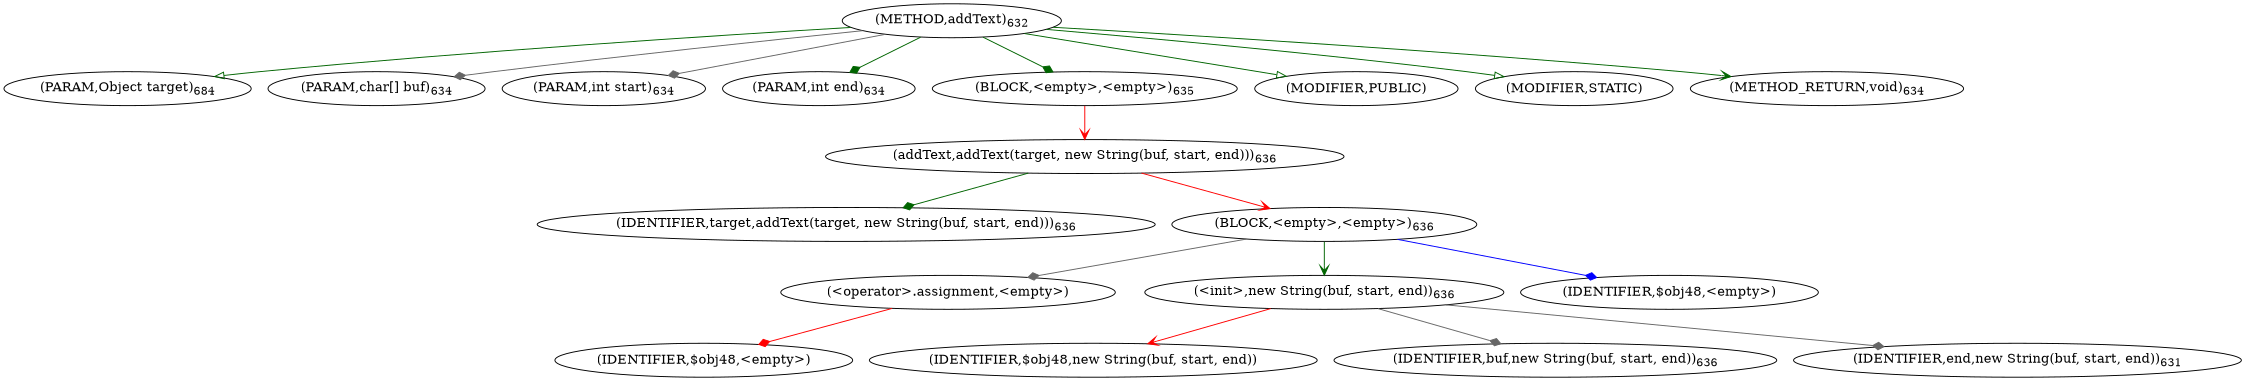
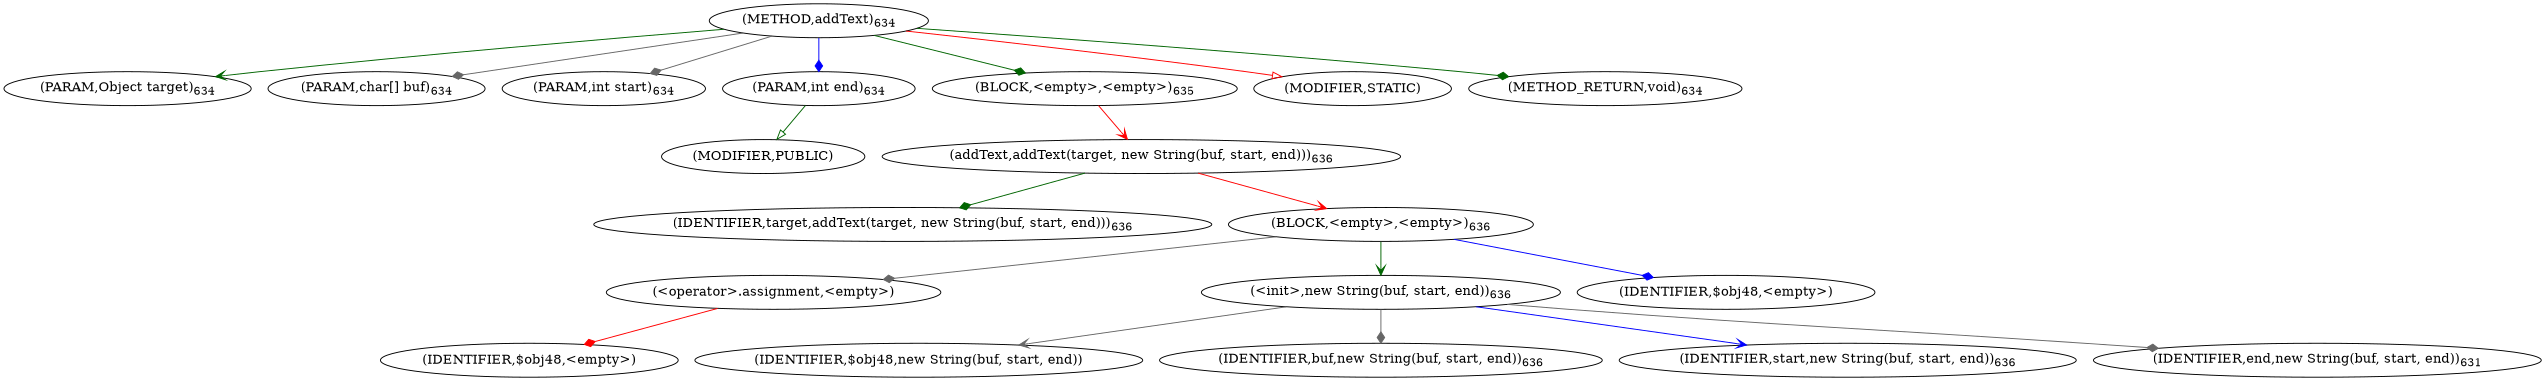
  digraph {
    edge [arrowhead=diamond color=darkgreen]
-   n1 [label=<(METHOD,addText)<SUB>632</SUB>>]
-   n2 [label=<(PARAM,Object target)<SUB>684</SUB>>]
+   n1 [label=<(METHOD,addText)<SUB>634</SUB>>]
+   n2 [label=<(PARAM,Object target)<SUB>634</SUB>>]
    n3 [label=<(PARAM,char[] buf)<SUB>634</SUB>>]
    n4 [label=<(PARAM,int start)<SUB>634</SUB>>]
    n5 [label=<(PARAM,int end)<SUB>634</SUB>>]
    n6 [label=<(BLOCK,&lt;empty&gt;,&lt;empty&gt;)<SUB>635</SUB>>]
    n7 [label=<(MODIFIER,PUBLIC)>]
    n8 [label=<(MODIFIER,STATIC)>]
    n9 [label=<(METHOD_RETURN,void)<SUB>634</SUB>>]
    n10 [label=<(addText,addText(target, new String(buf, start, end)))<SUB>636</SUB>>]
    n11 [label=<(IDENTIFIER,target,addText(target, new String(buf, start, end)))<SUB>636</SUB>>]
    n12 [label=<(BLOCK,&lt;empty&gt;,&lt;empty&gt;)<SUB>636</SUB>>]
    n13 [label=<(&lt;operator&gt;.assignment,&lt;empty&gt;)>]
    n14 [label=<(&lt;init&gt;,new String(buf, start, end))<SUB>636</SUB>>]
    n15 [label=<(IDENTIFIER,$obj48,&lt;empty&gt;)>]
    n16 [label=<(IDENTIFIER,$obj48,&lt;empty&gt;)>]
    n17 [label=<(IDENTIFIER,$obj48,new String(buf, start, end))>]
    n18 [label=<(IDENTIFIER,buf,new String(buf, start, end))<SUB>636</SUB>>]
+   n19 [label=<(IDENTIFIER,start,new String(buf, start, end))<SUB>636</SUB>>]
    n20 [label=<(IDENTIFIER,end,new String(buf, start, end))<SUB>631</SUB>>]
-   n1 -> n2 [arrowhead=onormal]
+   n1 -> n2 [arrowhead=vee]
    n1 -> n3 [color=gray40]
    n1 -> n4 [color=gray40]
-   n1 -> n5
+   n1 -> n5 [color=blue]
    n1 -> n6
-   n1 -> n7 [arrowhead=onormal]
-   n1 -> n8 [arrowhead=onormal]
-   n1 -> n9 [arrowhead=vee]
+   n5 -> n7 [arrowhead=onormal]
+   n1 -> n8 [arrowhead=onormal color=red]
+   n1 -> n9
    n6 -> n10 [arrowhead=vee color=red]
    n10 -> n11
    n10 -> n12 [arrowhead=vee color=red]
    n12 -> n13 [color=gray40]
    n12 -> n14 [arrowhead=vee]
    n12 -> n15 [color=blue]
    n13 -> n16 [color=red]
-   n14 -> n17 [arrowhead=vee color=red]
+   n14 -> n17 [arrowhead=vee color=gray40]
    n14 -> n18 [color=gray40]
+   n14 -> n19 [arrowhead=vee color=blue]
    n14 -> n20 [color=gray40]
  }
